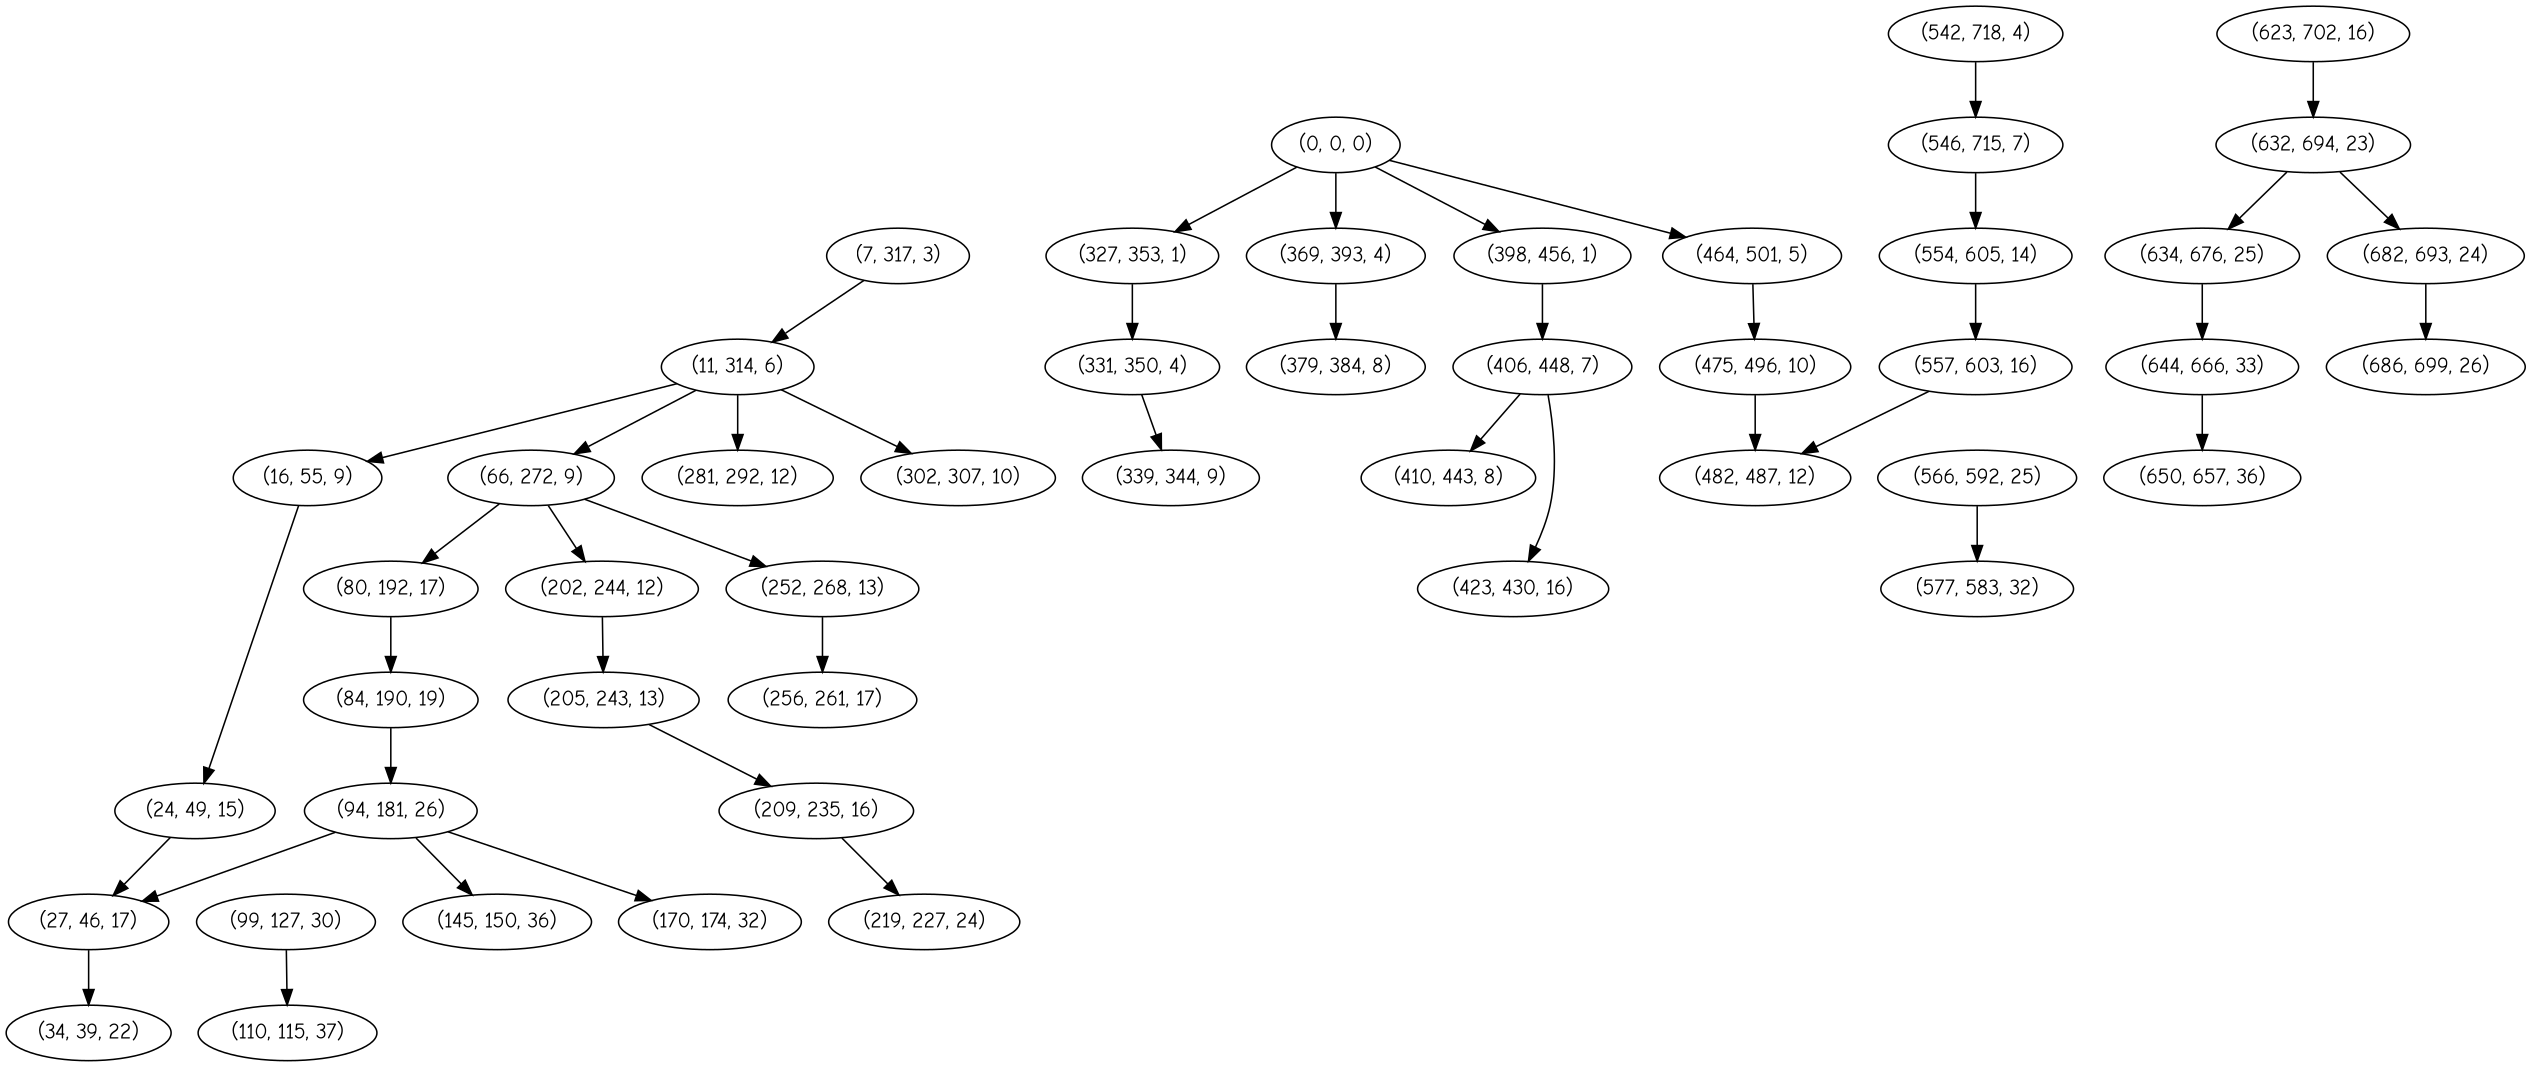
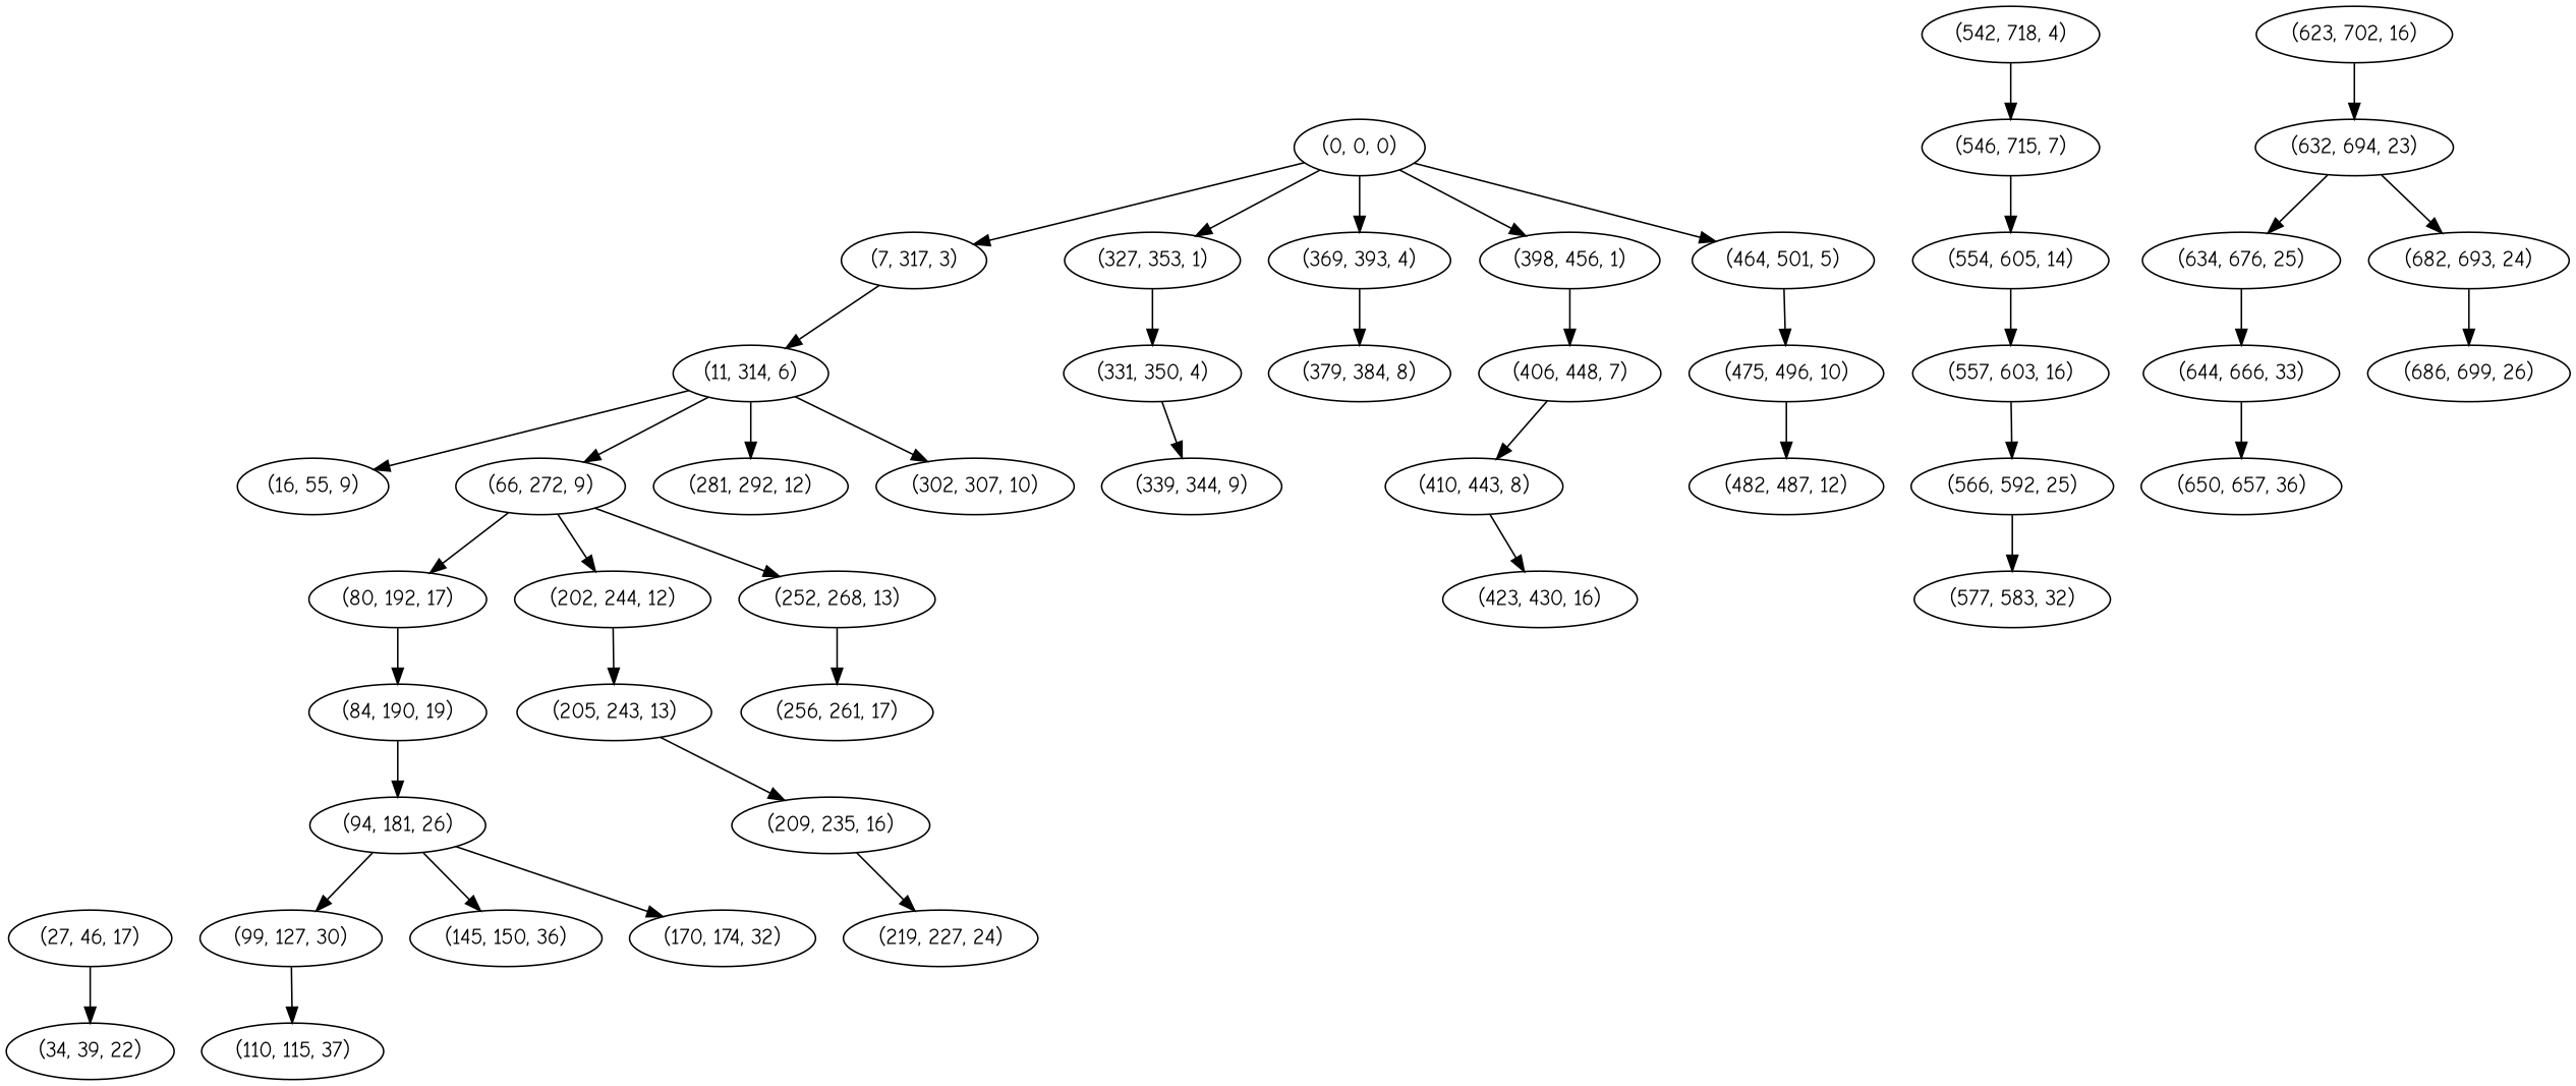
  digraph {
    fontname="Comic Neue"
    node [fontname="Comic Neue"]
    edge [fontname="Comic Neue"]
    "(0, 0, 0)"
    "(7, 317, 3)"
    "(327, 353, 1)"
    "(369, 393, 4)"
    "(398, 456, 1)"
    "(464, 501, 5)"
    "(11, 314, 6)"
    "(331, 350, 4)"
    "(379, 384, 8)"
    "(406, 448, 7)"
    "(475, 496, 10)"
    "(16, 55, 9)"
    "(66, 272, 9)"
    "(281, 292, 12)"
    "(302, 307, 10)"
-   "(24, 49, 15)"
    "(80, 192, 17)"
    "(202, 244, 12)"
    "(252, 268, 13)"
    "(27, 46, 17)"
    "(34, 39, 22)"
    "(84, 190, 19)"
    "(205, 243, 13)"
    "(256, 261, 17)"
    "(94, 181, 26)"
    "(99, 127, 30)"
    "(145, 150, 36)"
    "(170, 174, 32)"
    "(110, 115, 37)"
    "(209, 235, 16)"
    "(219, 227, 24)"
    "(339, 344, 9)"
    "(410, 443, 8)"
    "(423, 430, 16)"
    "(482, 487, 12)"
    "(542, 718, 4)"
    "(546, 715, 7)"
    "(554, 605, 14)"
    "(557, 603, 16)"
    "(566, 592, 25)"
    "(577, 583, 32)"
    "(623, 702, 16)"
    "(632, 694, 23)"
    "(634, 676, 25)"
    "(682, 693, 24)"
    "(644, 666, 33)"
    n47 [label="(686, 699, 26)"]
    "(650, 657, 36)"
+   "(0, 0, 0)" -> "(7, 317, 3)"
    "(0, 0, 0)" -> "(327, 353, 1)"
    "(0, 0, 0)" -> "(369, 393, 4)"
    "(0, 0, 0)" -> "(398, 456, 1)"
    "(0, 0, 0)" -> "(464, 501, 5)"
    "(7, 317, 3)" -> "(11, 314, 6)"
    "(327, 353, 1)" -> "(331, 350, 4)"
    "(369, 393, 4)" -> "(379, 384, 8)"
    "(398, 456, 1)" -> "(406, 448, 7)"
    "(464, 501, 5)" -> "(475, 496, 10)"
    "(11, 314, 6)" -> "(16, 55, 9)"
    "(11, 314, 6)" -> "(66, 272, 9)"
    "(11, 314, 6)" -> "(281, 292, 12)"
    "(11, 314, 6)" -> "(302, 307, 10)"
    "(331, 350, 4)" -> "(339, 344, 9)"
    "(406, 448, 7)" -> "(410, 443, 8)"
    "(475, 496, 10)" -> "(482, 487, 12)"
-   "(16, 55, 9)" -> "(24, 49, 15)"
    "(66, 272, 9)" -> "(80, 192, 17)"
    "(66, 272, 9)" -> "(202, 244, 12)"
    "(66, 272, 9)" -> "(252, 268, 13)"
-   "(24, 49, 15)" -> "(27, 46, 17)"
    "(80, 192, 17)" -> "(84, 190, 19)"
    "(202, 244, 12)" -> "(205, 243, 13)"
    "(252, 268, 13)" -> "(256, 261, 17)"
    "(27, 46, 17)" -> "(34, 39, 22)"
    "(84, 190, 19)" -> "(94, 181, 26)"
    "(205, 243, 13)" -> "(209, 235, 16)"
-   "(94, 181, 26)" -> "(27, 46, 17)"
+   "(94, 181, 26)" -> "(99, 127, 30)"
    "(94, 181, 26)" -> "(145, 150, 36)"
    "(94, 181, 26)" -> "(170, 174, 32)"
    "(99, 127, 30)" -> "(110, 115, 37)"
    "(209, 235, 16)" -> "(219, 227, 24)"
-   "(406, 448, 7)" -> "(423, 430, 16)"
+   "(410, 443, 8)" -> "(423, 430, 16)"
    "(542, 718, 4)" -> "(546, 715, 7)"
    "(546, 715, 7)" -> "(554, 605, 14)"
    "(554, 605, 14)" -> "(557, 603, 16)"
-   "(557, 603, 16)" -> "(482, 487, 12)"
+   "(557, 603, 16)" -> "(566, 592, 25)"
    "(566, 592, 25)" -> "(577, 583, 32)"
    "(623, 702, 16)" -> "(632, 694, 23)"
    "(632, 694, 23)" -> "(634, 676, 25)"
    "(632, 694, 23)" -> "(682, 693, 24)"
    "(634, 676, 25)" -> "(644, 666, 33)"
    "(682, 693, 24)" -> n47
    "(644, 666, 33)" -> "(650, 657, 36)"
  }
